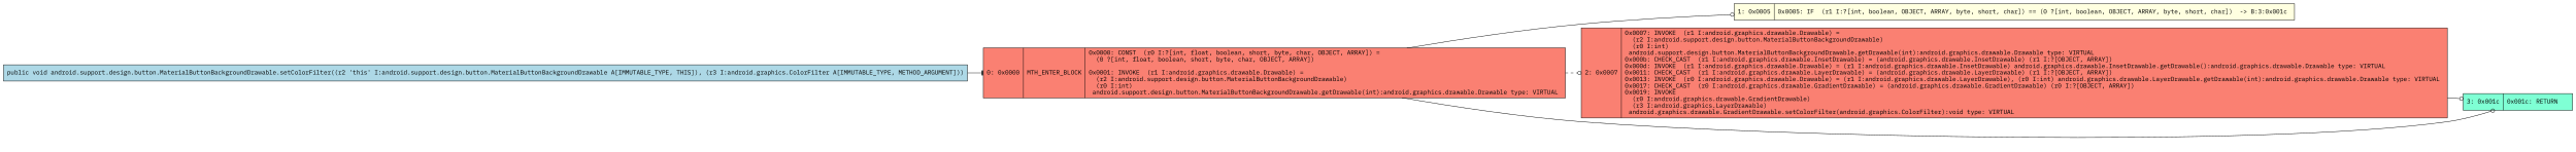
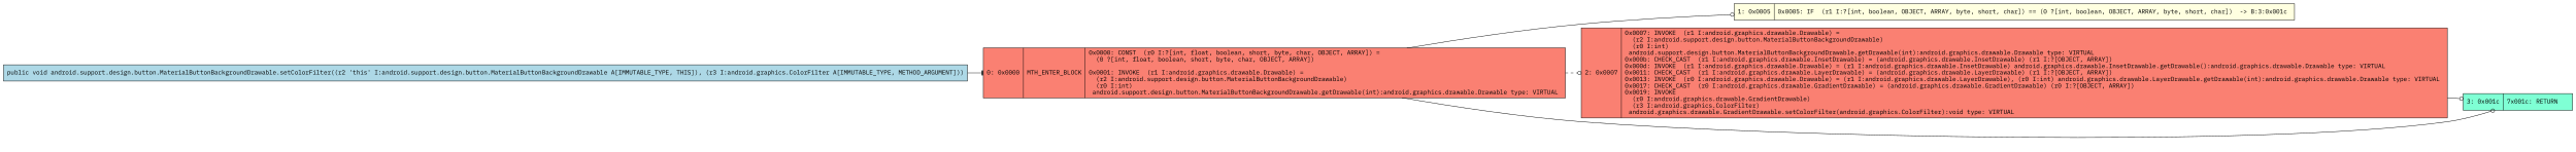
  digraph {
    fontname="IBM Plex Mono"
    rankdir=LR
    node [fillcolor=salmon fontname="IBM Plex Mono" shape=record style=filled]
    edge [arrowhead=odot fontname="IBM Plex Mono"]
    n1 [label="{0\:\ 0x0000|MTH_ENTER_BLOCK\l|0x0000: CONST  (r0 I:?[int, float, boolean, short, byte, char, OBJECT, ARRAY]) = \l  (0 ?[int, float, boolean, short, byte, char, OBJECT, ARRAY])\l \l0x0001: INVOKE  (r1 I:android.graphics.drawable.Drawable) = \l  (r2 I:android.support.design.button.MaterialButtonBackgroundDrawable)\l  (r0 I:int)\l android.support.design.button.MaterialButtonBackgroundDrawable.getDrawable(int):android.graphics.drawable.Drawable type: VIRTUAL \l}"]
    n2 [fillcolor=lightyellow label="{1\:\ 0x0005|0x0005: IF  (r1 I:?[int, boolean, OBJECT, ARRAY, byte, short, char]) == (0 ?[int, boolean, OBJECT, ARRAY, byte, short, char])  \-\> B:3:0x001c \l}"]
-   n3 [label="{2\:\ 0x0007|0x0007: INVOKE  (r1 I:android.graphics.drawable.Drawable) = \l  (r2 I:android.support.design.button.MaterialButtonBackgroundDrawable)\l  (r0 I:int)\l android.support.design.button.MaterialButtonBackgroundDrawable.getDrawable(int):android.graphics.drawable.Drawable type: VIRTUAL \l0x000b: CHECK_CAST  (r1 I:android.graphics.drawable.InsetDrawable) = (android.graphics.drawable.InsetDrawable) (r1 I:?[OBJECT, ARRAY]) \l0x000d: INVOKE  (r1 I:android.graphics.drawable.Drawable) = (r1 I:android.graphics.drawable.InsetDrawable) android.graphics.drawable.InsetDrawable.getDrawable():android.graphics.drawable.Drawable type: VIRTUAL \l0x0011: CHECK_CAST  (r1 I:android.graphics.drawable.LayerDrawable) = (android.graphics.drawable.LayerDrawable) (r1 I:?[OBJECT, ARRAY]) \l0x0013: INVOKE  (r0 I:android.graphics.drawable.Drawable) = (r1 I:android.graphics.drawable.LayerDrawable), (r0 I:int) android.graphics.drawable.LayerDrawable.getDrawable(int):android.graphics.drawable.Drawable type: VIRTUAL \l0x0017: CHECK_CAST  (r0 I:android.graphics.drawable.GradientDrawable) = (android.graphics.drawable.GradientDrawable) (r0 I:?[OBJECT, ARRAY]) \l0x0019: INVOKE  \l  (r0 I:android.graphics.drawable.GradientDrawable)\l  (r3 I:android.graphics.LayerDrawable)\l android.graphics.drawable.GradientDrawable.setColorFilter(android.graphics.ColorFilter):void type: VIRTUAL \l}"]
-   n4 [fillcolor=aquamarine label="{3\:\ 0x001c|0x001c: RETURN   \l}"]
+   n3 [label="{2\:\ 0x0007|0x0007: INVOKE  (r1 I:android.graphics.drawable.Drawable) = \l  (r2 I:android.support.design.button.MaterialButtonBackgroundDrawable)\l  (r0 I:int)\l android.support.design.button.MaterialButtonBackgroundDrawable.getDrawable(int):android.graphics.drawable.Drawable type: VIRTUAL \l0x000b: CHECK_CAST  (r1 I:android.graphics.drawable.InsetDrawable) = (android.graphics.drawable.InsetDrawable) (r1 I:?[OBJECT, ARRAY]) \l0x000d: INVOKE  (r1 I:android.graphics.drawable.Drawable) = (r1 I:android.graphics.drawable.InsetDrawable) android.graphics.drawable.InsetDrawable.getDrawable():android.graphics.drawable.Drawable type: VIRTUAL \l0x0011: CHECK_CAST  (r1 I:android.graphics.drawable.LayerDrawable) = (android.graphics.drawable.LayerDrawable) (r1 I:?[OBJECT, ARRAY]) \l0x0013: INVOKE  (r0 I:android.graphics.drawable.Drawable) = (r1 I:android.graphics.drawable.LayerDrawable), (r0 I:int) android.graphics.drawable.LayerDrawable.getDrawable(int):android.graphics.drawable.Drawable type: VIRTUAL \l0x0017: CHECK_CAST  (r0 I:android.graphics.drawable.GradientDrawable) = (android.graphics.drawable.GradientDrawable) (r0 I:?[OBJECT, ARRAY]) \l0x0019: INVOKE  \l  (r0 I:android.graphics.drawable.GradientDrawable)\l  (r3 I:android.graphics.ColorFilter)\l android.graphics.drawable.GradientDrawable.setColorFilter(android.graphics.ColorFilter):void type: VIRTUAL \l}"]
+   n4 [fillcolor=aquamarine label="{3\:\ 0x001c|7x001c: RETURN   \l}"]
    n5 [fillcolor=lightblue label="{public void android.support.design.button.MaterialButtonBackgroundDrawable.setColorFilter((r2 'this' I:android.support.design.button.MaterialButtonBackgroundDrawable A[IMMUTABLE_TYPE, THIS]), (r3 I:android.graphics.ColorFilter A[IMMUTABLE_TYPE, METHOD_ARGUMENT])) }"]
    n1 -> n2
    n1 -> n3 [style=dashed]
    n1 -> n4
    n3 -> n4
    n5 -> n1 [arrowhead=tee]
  }
